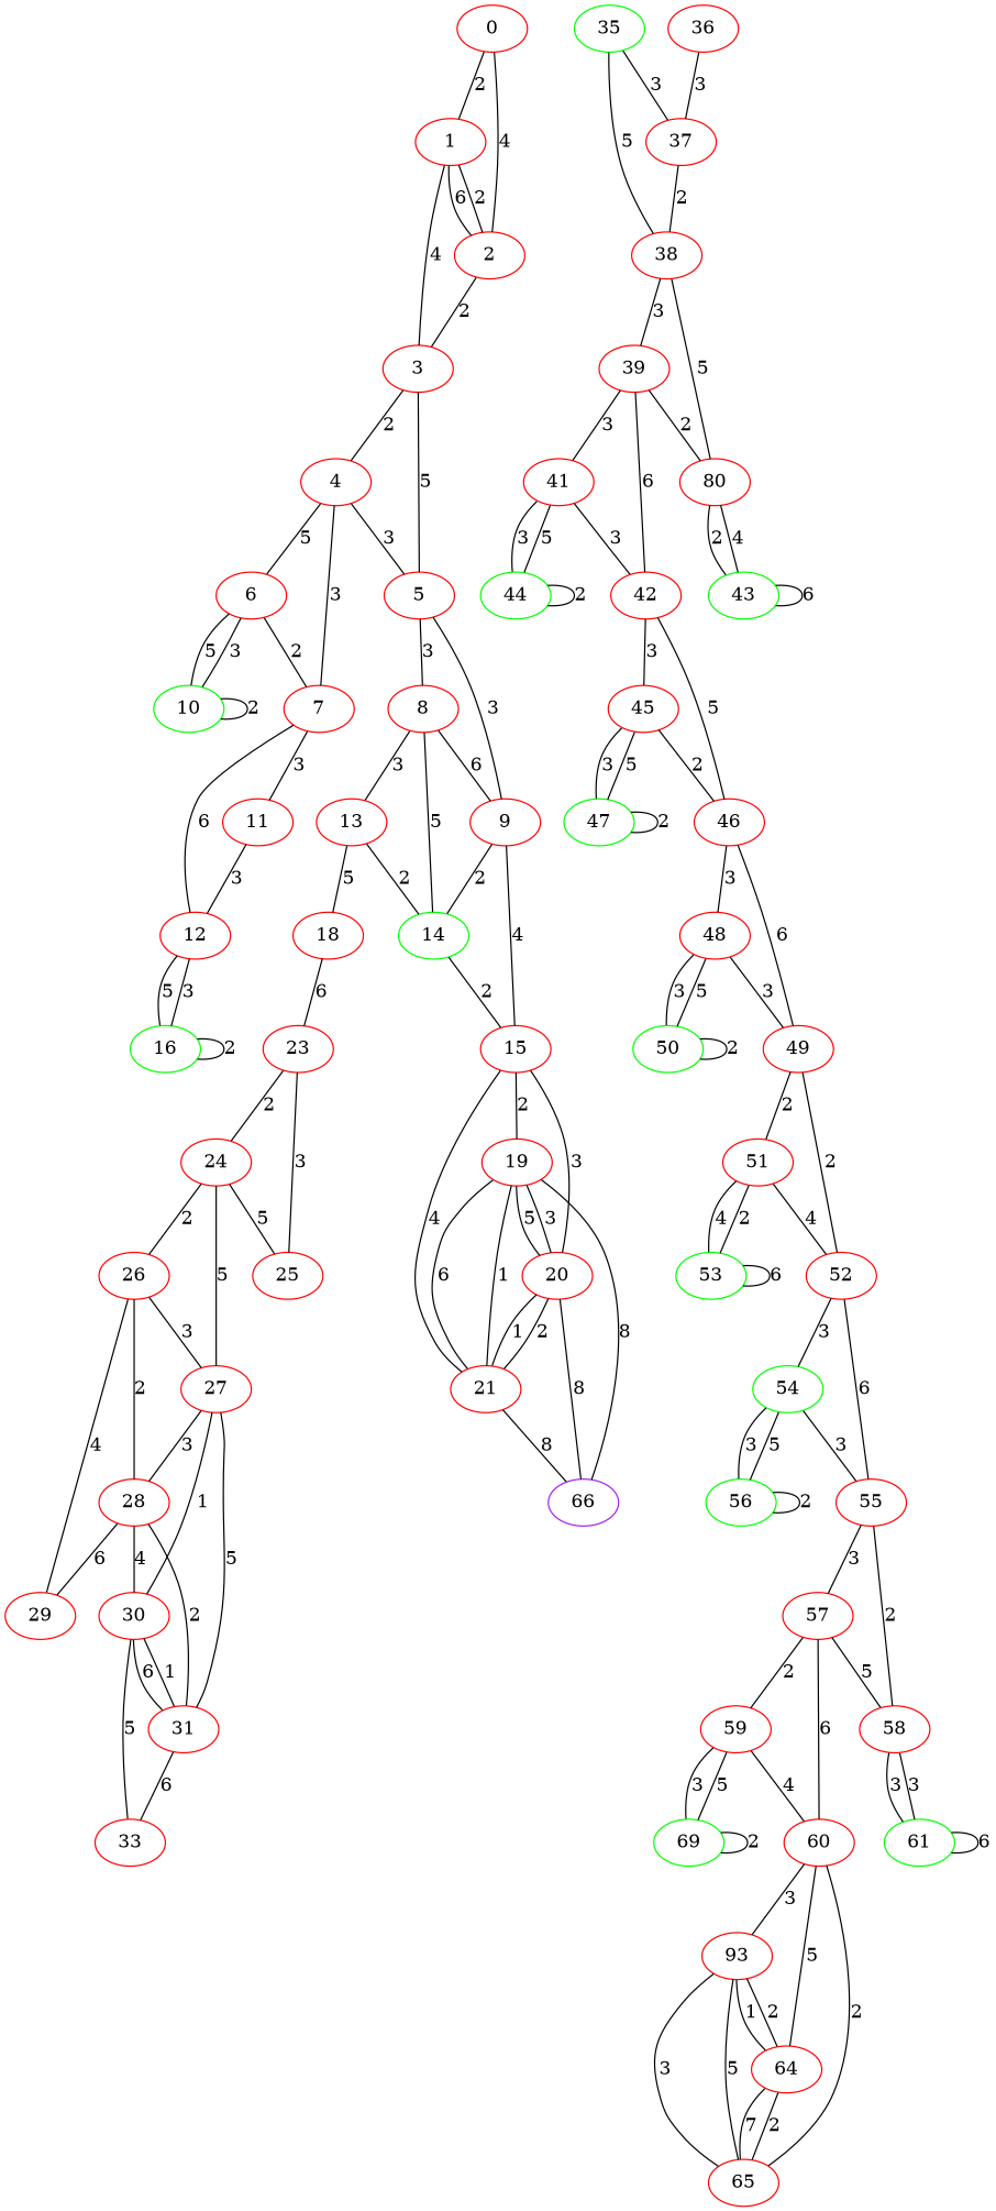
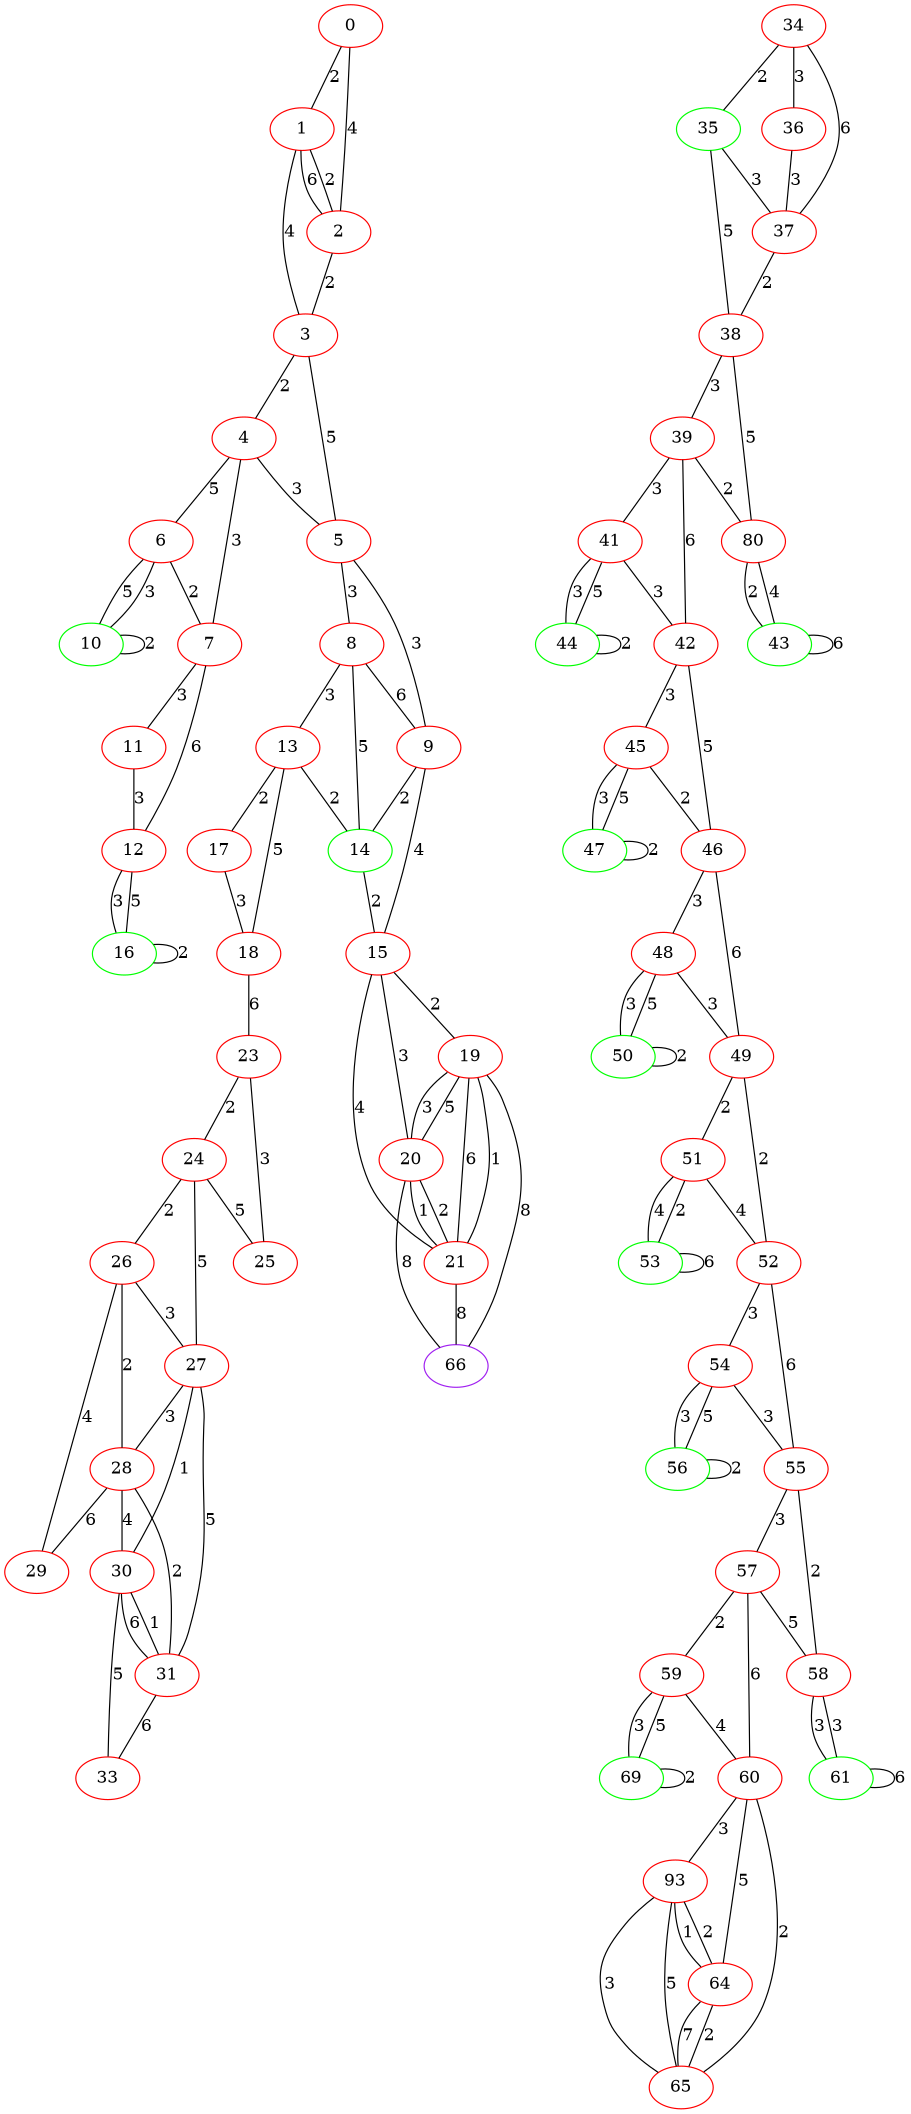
  graph {
    node [color=red weight=1]
    0
    1
    2
    3
    4
    5
    6
    7
    8
    9
    10 [color=green weight=2]
    11
    12
    13
    14 [color=green]
    15
    16 [color=green weight=2]
+   17
    18
    19
    20
    21
    23
    66 [color=purple weight=4]
    24
    25
    26
    27
    28
    29
    30
    31
    33
    35 [color=green weight=2]
+   34
    36
    37
    38
    39
    n40 [label=80]
    41
    42
    43 [color=green weight=2]
    44 [color=green weight=2]
    45
    46
    47 [color=green weight=2]
    48
    49
    50 [color=green weight=2]
    51
    52
    53 [color=green weight=2]
-   54 [color=green]
+   54
    55
    56 [color=green weight=2]
    57
    58
    59
    60
    61 [color=green weight=2]
    n62 [color=green label=69 weight=2]
    n63 [label=93]
    64
    65
    0 -- 1 [label=2]
    0 -- 2 [label=4]
    1 -- 2 [label=6]
    1 -- 2 [label=2]
    1 -- 3 [label=4]
    2 -- 3 [label=2]
    3 -- 4 [label=2]
    3 -- 5 [label=5]
    4 -- 5 [label=3]
    4 -- 6 [label=5]
    4 -- 7 [label=3]
    5 -- 8 [label=3]
    5 -- 9 [label=3]
    6 -- 7 [label=2]
    6 -- 10 [label=5]
    6 -- 10 [label=3]
    7 -- 11 [label=3]
    7 -- 12 [label=6]
    8 -- 9 [label=6]
    8 -- 13 [label=3]
    8 -- 14 [label=5]
    9 -- 14 [label=2]
    9 -- 15 [label=4]
    10 -- 10 [label=2]
    11 -- 12 [label=3]
    12 -- 16 [label=3]
    12 -- 16 [label=5]
    13 -- 14 [label=2]
+   13 -- 17 [label=2]
    13 -- 18 [label=5]
    14 -- 15 [label=2]
    15 -- 19 [label=2]
    15 -- 20 [label=3]
    15 -- 21 [label=4]
    16 -- 16 [label=2]
+   17 -- 18 [label=3]
    18 -- 23 [label=6]
    19 -- 20 [label=5]
    19 -- 20 [label=3]
    19 -- 21 [label=6]
    19 -- 21 [label=1]
    19 -- 66 [label=8]
    20 -- 21 [label=1]
    20 -- 21 [label=2]
    20 -- 66 [label=8]
    21 -- 66 [label=8]
    23 -- 24 [label=2]
    23 -- 25 [label=3]
    24 -- 25 [label=5]
    24 -- 26 [label=2]
    24 -- 27 [label=5]
    26 -- 27 [label=3]
    26 -- 28 [label=2]
    26 -- 29 [label=4]
    27 -- 28 [label=3]
    27 -- 30 [label=1]
    27 -- 31 [label=5]
    28 -- 29 [label=6]
    28 -- 30 [label=4]
    28 -- 31 [label=2]
    30 -- 31 [label=6]
    30 -- 31 [label=1]
    30 -- 33 [label=5]
    31 -- 33 [label=6]
    35 -- 37 [label=3]
    35 -- 38 [label=5]
+   34 -- 35 [label=2]
+   34 -- 36 [label=3]
+   34 -- 37 [label=6]
    36 -- 37 [label=3]
    37 -- 38 [label=2]
    38 -- 39 [label=3]
    38 -- n40 [label=5]
    39 -- n40 [label=2]
    39 -- 41 [label=3]
    39 -- 42 [label=6]
    n40 -- 43 [label=2]
    n40 -- 43 [label=4]
    41 -- 42 [label=3]
    41 -- 44 [label=3]
    41 -- 44 [label=5]
    42 -- 45 [label=3]
    42 -- 46 [label=5]
    43 -- 43 [label=6]
    44 -- 44 [label=2]
    45 -- 46 [label=2]
    45 -- 47 [label=3]
    45 -- 47 [label=5]
    46 -- 48 [label=3]
    46 -- 49 [label=6]
    47 -- 47 [label=2]
    48 -- 49 [label=3]
    48 -- 50 [label=3]
    48 -- 50 [label=5]
    49 -- 51 [label=2]
    49 -- 52 [label=2]
    50 -- 50 [label=2]
    51 -- 52 [label=4]
    51 -- 53 [label=4]
    51 -- 53 [label=2]
    52 -- 54 [label=3]
    52 -- 55 [label=6]
    53 -- 53 [label=6]
    54 -- 55 [label=3]
    54 -- 56 [label=3]
    54 -- 56 [label=5]
    55 -- 57 [label=3]
    55 -- 58 [label=2]
    56 -- 56 [label=2]
    57 -- 58 [label=5]
    57 -- 59 [label=2]
    57 -- 60 [label=6]
    58 -- 61 [label=3]
    58 -- 61 [label=3]
    59 -- 60 [label=4]
    59 -- n62 [label=3]
    59 -- n62 [label=5]
    60 -- n63 [label=3]
    60 -- 64 [label=5]
    60 -- 65 [label=2]
    61 -- 61 [label=6]
    n62 -- n62 [label=2]
    n63 -- 64 [label=1]
    n63 -- 64 [label=2]
    n63 -- 65 [label=3]
    n63 -- 65 [label=5]
    64 -- 65 [label=2]
    64 -- 65 [label=7]
  }
